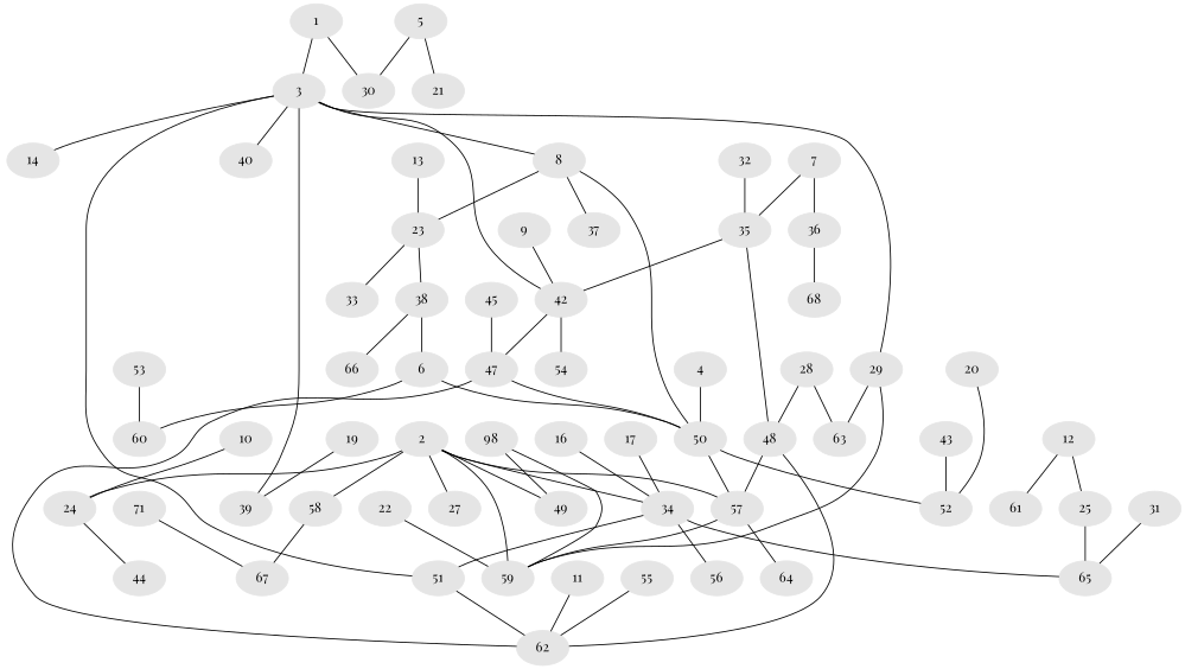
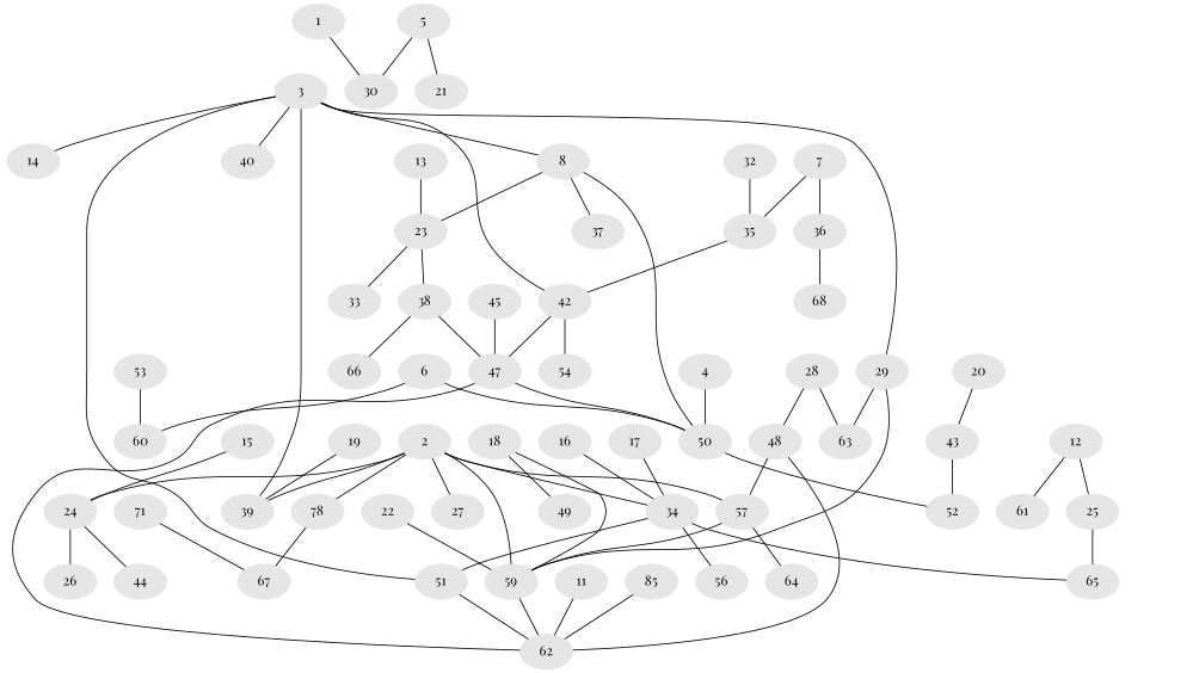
  graph {
    fontname="Playfair Display"
    node [color=gray90 fontname="Playfair Display" style=filled]
    edge [fontname="Playfair Display" weight=1.0]
    1
    3
    30
    39
    8
    14
    29
    40
    42
    51
    2
    24
    27
    34
    57
-   58
+   58 [label=78]
    59
+   26
    44
    65
    56
    64
    67
    62
    50
    23
    37
    63
    47
    54
    4
    52
    5
    21
    6
    60
    7
    35
    36
    48
    68
    33
    38
-   9
    11
    12
    25
    61
    13
-   15 [label=10]
+   15
    16
    17
-   18 [label=98]
+   18
    49
    19
    20
    22
    66
    28
-   31
    32
    n62 [label=71]
    43
    45
    53
-   55
-   1 -- 3
+   55 [label=85]
    1 -- 30
    3 -- 39
    3 -- 8
    3 -- 14
    3 -- 29
    3 -- 40
    3 -- 42
    3 -- 51
    8 -- 50
    8 -- 23
    8 -- 37
    29 -- 59
    29 -- 63
    42 -- 47
    42 -- 54
    51 -- 62
-   2 -- 49
+   2 -- 39
    2 -- 24
    2 -- 27
    2 -- 34
    2 -- 57
    2 -- 58
    2 -- 59
+   24 -- 26
    24 -- 44
    34 -- 51
    34 -- 65
    34 -- 56
    57 -- 59
    57 -- 64
    58 -- 67
-   50 -- 57
+   59 -- 62
    50 -- 52
    23 -- 33
    23 -- 38
    47 -- 62
    47 -- 50
    4 -- 50
    5 -- 30
    5 -- 21
    6 -- 50
    6 -- 60
    7 -- 35
    7 -- 36
    35 -- 42
-   35 -- 48
    36 -- 68
    48 -- 57
    48 -- 62
-   38 -- 6
+   38 -- 47
    38 -- 66
-   9 -- 42
    11 -- 62
    12 -- 25
    12 -- 61
    25 -- 65
    13 -- 23
    15 -- 24
    16 -- 34
    17 -- 34
    18 -- 59
    18 -- 49
    19 -- 39
-   20 -- 52
+   20 -- 43
    22 -- 59
    28 -- 63
    28 -- 48
-   31 -- 65
    32 -- 35
    n62 -- 67
    43 -- 52
    45 -- 47
    53 -- 60
    55 -- 62
  }
